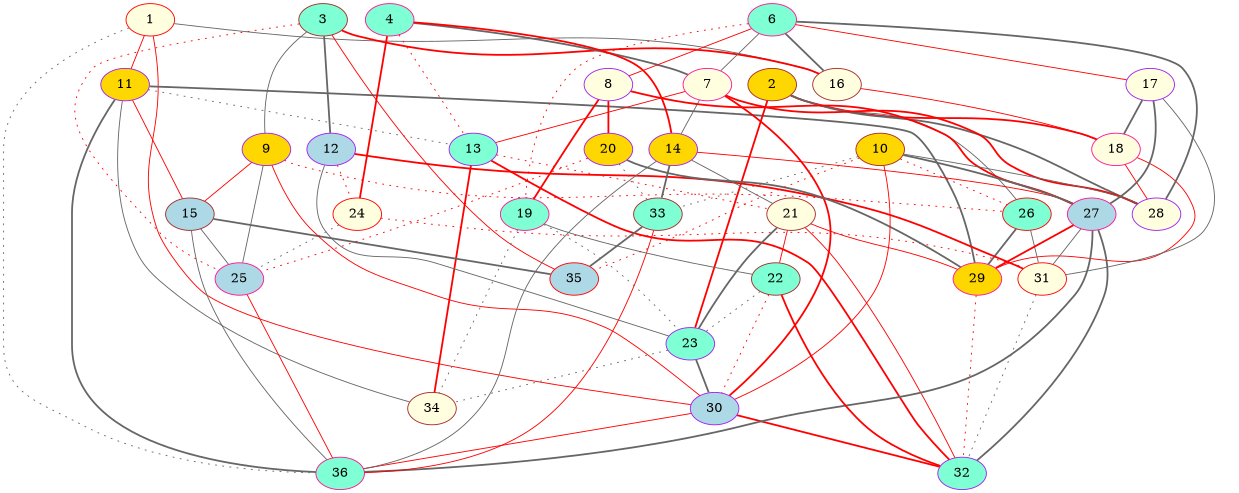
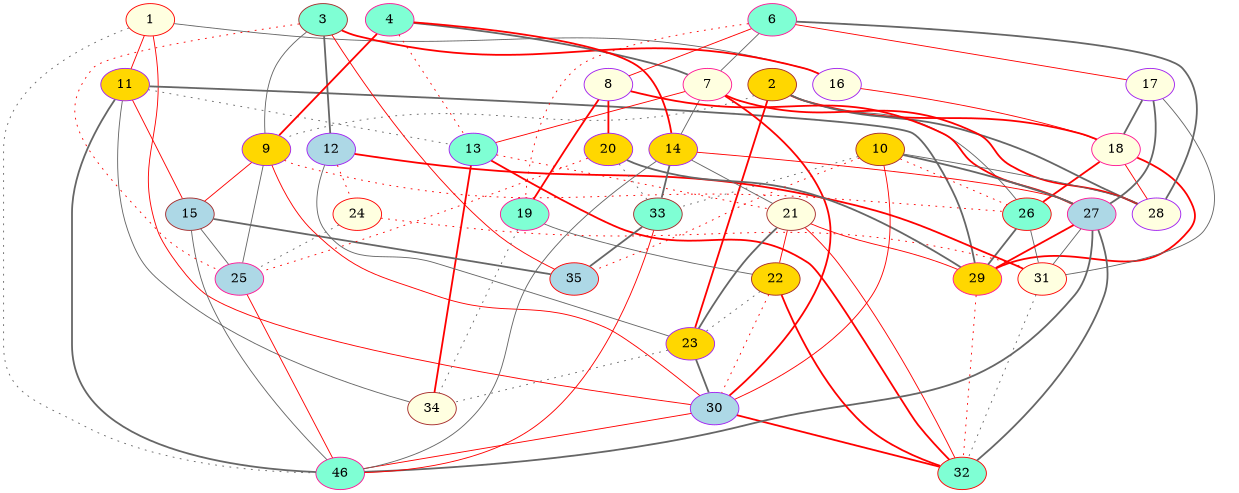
  graph {
    node [color=purple fillcolor=lightyellow style=filled]
    edge [color=red style=bold weight=1.0]
    1 [color=red]
    11 [fillcolor=gold]
-   16 [color=brown]
+   16
    30 [fillcolor=lightblue]
-   36 [color=deeppink fillcolor=aquamarine]
+   36 [color=deeppink fillcolor=aquamarine label=46]
    13 [fillcolor=aquamarine]
    15 [color=brown fillcolor=lightblue]
    29 [color=deeppink fillcolor=gold]
    34 [color=brown]
    18 [color=deeppink]
-   32 [fillcolor=aquamarine]
+   32 [color=red fillcolor=aquamarine]
    2 [color=brown fillcolor=gold]
    9 [fillcolor=gold]
-   23 [fillcolor=aquamarine]
+   23 [fillcolor=gold]
    26 [color=red fillcolor=aquamarine]
    28
    25 [color=deeppink fillcolor=lightblue]
    31 [color=red]
    3 [color=brown fillcolor=aquamarine]
    12 [fillcolor=lightblue]
    35 [color=red fillcolor=lightblue]
    24 [color=red]
    4 [color=deeppink fillcolor=aquamarine]
    7 [color=deeppink]
    14 [fillcolor=gold]
    21 [color=brown]
    27 [color=deeppink fillcolor=lightblue]
    33 [color=brown fillcolor=aquamarine]
    17
    6 [color=deeppink fillcolor=aquamarine]
    8
    19 [color=deeppink fillcolor=aquamarine]
    20 [fillcolor=gold]
-   22 [color=brown fillcolor=aquamarine]
+   22 [color=brown fillcolor=gold]
    10 [color=brown fillcolor=gold]
    1 -- 11 [style=solid]
    1 -- 16 [color=gray40 style=solid]
    1 -- 30 [style=solid]
    1 -- 36 [color=gray40 style=dotted]
    11 -- 36 [color=gray40]
    11 -- 13 [color=gray40 style=dotted]
    11 -- 15 [style=solid]
    11 -- 29 [color=gray40]
    11 -- 34 [color=gray40 style=solid]
    16 -- 18 [style=solid]
    30 -- 36 [style=solid]
    30 -- 32
    13 -- 34 [weight=2.0]
    13 -- 32 [weight=2.0]
    13 -- 21 [style=dotted]
    15 -- 36 [color=gray40 style=solid]
    15 -- 25 [color=gray40 style=solid]
    15 -- 35 [color=gray40]
    29 -- 32 [style=dotted]
-   18 -- 29 [style=solid]
+   18 -- 29
+   18 -- 26
    18 -- 28 [style=solid]
    2 -- 18
+   2 -- 9 [color=gray40 style=dotted]
    2 -- 23 [weight=2.0]
    2 -- 26 [color=gray40 style=solid]
    2 -- 28 [color=gray40 weight=3.0]
    9 -- 30 [style=solid]
    9 -- 15 [style=solid]
    9 -- 26 [style=dotted]
    9 -- 25 [color=gray40 style=solid]
    23 -- 30 [color=gray40]
    23 -- 34 [color=gray40 style=dotted]
    26 -- 29 [color=gray40]
    26 -- 31 [color=gray40 style=solid]
    25 -- 36 [style=solid]
    31 -- 32 [color=gray40 style=dotted weight=2.0]
    3 -- 16 [weight=2.0]
    3 -- 9 [color=gray40 style=solid]
    3 -- 25 [style=dotted]
    3 -- 12 [color=gray40]
    3 -- 35 [style=solid]
    12 -- 23 [color=gray40 style=solid weight=2.0]
    12 -- 31
    12 -- 24 [style=dotted weight=2.0]
    24 -- 25 [color=gray40 style=dotted]
    24 -- 31 [style=dotted]
    4 -- 13 [style=dotted]
-   4 -- 24 [weight=2.0]
+   4 -- 9 [weight=2.0]
    4 -- 7 [color=gray40]
    4 -- 14
    7 -- 30
    7 -- 13 [style=solid]
    7 -- 28
    7 -- 14 [color=gray40 style=solid]
    14 -- 36 [color=gray40 style=solid]
    14 -- 21 [color=gray40 style=solid]
    14 -- 27 [style=solid]
    14 -- 33 [color=gray40]
    21 -- 29 [style=solid]
    21 -- 32 [style=solid]
    21 -- 23 [color=gray40]
    21 -- 22 [style=solid]
    27 -- 36 [color=gray40]
    27 -- 29 [weight=2.0]
    27 -- 32 [color=gray40 weight=2.0]
    27 -- 31 [color=gray40 style=solid]
    33 -- 36 [style=solid]
    33 -- 35 [color=gray40]
    17 -- 18 [color=gray40]
    17 -- 31 [color=gray40 style=solid weight=2.0]
    17 -- 27 [color=gray40]
-   6 -- 16 [color=gray40 weight=2.0]
    6 -- 28 [color=gray40]
    6 -- 7 [color=gray40 style=solid]
    6 -- 17 [style=solid]
    6 -- 8 [style=solid weight=2.0]
    6 -- 19 [style=dotted]
    8 -- 27
    8 -- 19
    8 -- 20 [weight=2.0]
    19 -- 34 [color=gray40 style=dotted weight=2.0]
-   19 -- 23 [color=gray40 style=dotted]
    19 -- 22 [color=gray40 style=solid]
    20 -- 29 [color=gray40]
    20 -- 25 [style=dotted]
    20 -- 33 [color=gray40 style=dotted weight=2.0]
    22 -- 30 [style=dotted]
    22 -- 32
    22 -- 23 [color=gray40 style=dotted weight=2.0]
    10 -- 30 [style=solid]
    10 -- 26 [style=dotted]
    10 -- 28 [color=gray40 style=solid]
    10 -- 35 [style=dotted]
    10 -- 27 [color=gray40]
    10 -- 33 [color=gray40 style=dotted]
  }
